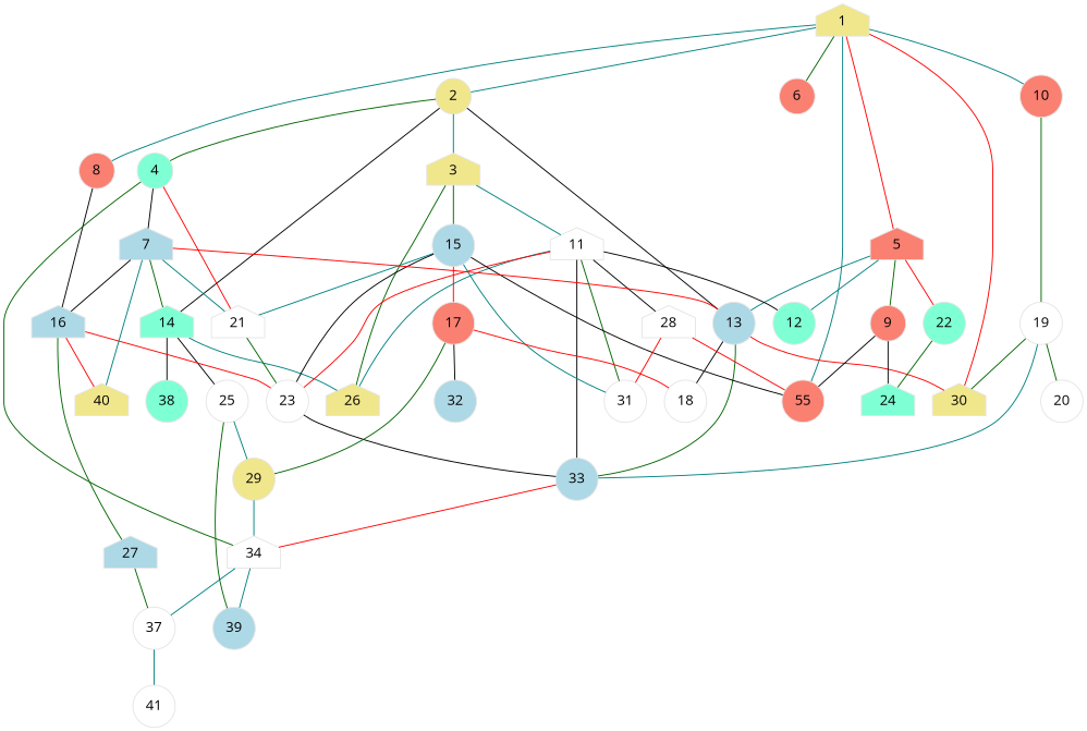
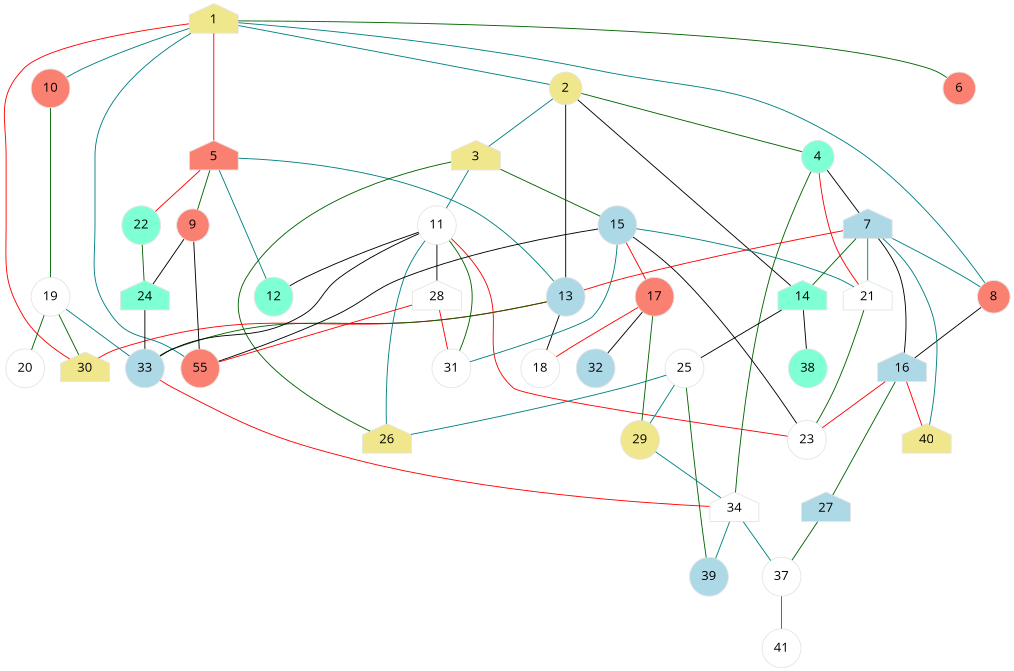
  graph {
    fontname="Open Sans"
    node [color=gray90 fillcolor=white fontname="Open Sans" shape=circle style=filled]
    edge [color=teal fontname="Open Sans" weight=1.0]
    1 [fillcolor=khaki shape=house]
    2 [fillcolor=khaki]
    5 [fillcolor=salmon shape=house]
    6 [fillcolor=salmon]
    8 [fillcolor=salmon]
    10 [fillcolor=salmon]
    30 [fillcolor=khaki shape=house]
    n8 [fillcolor=salmon label=55]
    3 [fillcolor=khaki shape=house]
    4 [fillcolor=aquamarine]
    13 [fillcolor=lightblue]
    14 [fillcolor=aquamarine shape=house]
    9 [fillcolor=salmon]
    12 [fillcolor=aquamarine]
    22 [fillcolor=aquamarine]
    16 [fillcolor=lightblue shape=house]
    19
-   11 [shape=house]
+   11
    15 [fillcolor=lightblue]
    26 [fillcolor=khaki shape=house]
    7 [fillcolor=lightblue shape=house]
    21 [shape=house]
    34 [shape=house]
    33 [fillcolor=lightblue]
    18
    25
    38 [fillcolor=aquamarine]
    23
    28 [shape=house]
    31
    17 [fillcolor=salmon]
    40 [fillcolor=khaki shape=house]
    39 [fillcolor=lightblue]
    37
    24 [fillcolor=aquamarine shape=house]
    27 [fillcolor=lightblue shape=house]
    20
    29 [fillcolor=khaki]
    32 [fillcolor=lightblue]
    41
    1 -- 2
    1 -- 5 [color=red]
    1 -- 6 [color=darkgreen]
    1 -- 8
    1 -- 10
    1 -- 30 [color=red]
    1 -- n8
    2 -- 3
    2 -- 4 [color=darkgreen]
    2 -- 13 [color=black]
    2 -- 14 [color=black]
    5 -- 13
    5 -- 9 [color=darkgreen]
    5 -- 12
    5 -- 22 [color=red]
    8 -- 16 [color=black]
    10 -- 19 [color=darkgreen]
    3 -- 11
    3 -- 15 [color=darkgreen]
    3 -- 26 [color=darkgreen]
    4 -- 7 [color=black]
    4 -- 21 [color=red weight=2.0]
    4 -- 34 [color=darkgreen]
    13 -- 30 [color=red]
    13 -- 33 [color=darkgreen]
    13 -- 18 [color=black]
-   14 -- 26
+   25 -- 26
    14 -- 25 [color=black]
    14 -- 38 [color=black]
    9 -- n8 [color=black]
    9 -- 24 [color=black]
    22 -- 24 [color=darkgreen]
    16 -- 23 [color=red]
    16 -- 40 [color=red]
    16 -- 27 [color=darkgreen]
    19 -- 30 [color=darkgreen]
    19 -- 33
    19 -- 20 [color=darkgreen weight=2.0]
    11 -- 12 [color=black]
    11 -- 26
    11 -- 33 [color=black]
    11 -- 23 [color=red]
    11 -- 28 [color=black]
    11 -- 31 [color=darkgreen]
    15 -- n8 [color=black]
    15 -- 21
    15 -- 23 [color=black]
    15 -- 31
    15 -- 17 [color=red]
+   7 -- 8
    7 -- 13 [color=red]
    7 -- 14 [color=darkgreen]
    7 -- 16 [color=black]
    7 -- 21
    7 -- 40
    21 -- 23 [color=darkgreen]
    34 -- 39
    34 -- 37
    33 -- 34 [color=red]
    25 -- 39 [color=darkgreen]
    25 -- 29
-   23 -- 33 [color=black]
+   24 -- 33 [color=black]
    28 -- n8 [color=red]
    28 -- 31 [color=red]
    17 -- 18 [color=red]
    17 -- 29 [color=darkgreen]
    17 -- 32 [color=black]
    37 -- 41
    27 -- 37 [color=darkgreen]
    29 -- 34
  }
